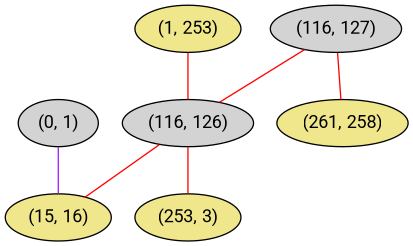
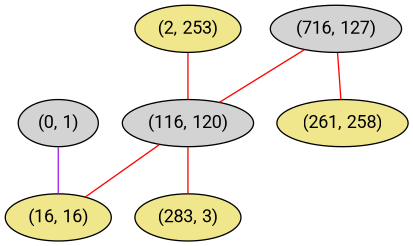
  graph {
    fontname=Roboto
    node [fillcolor=khaki fontname=Roboto style=filled]
    edge [color=red fontname=Roboto weight=1]
-   "(116, 126)" [fillcolor=lightgrey]
-   "(2, 253)" [label="(1, 253)"]
-   "(116, 127)" [fillcolor=lightgrey]
+   "(116, 126)" [fillcolor=lightgrey label="(116, 120)"]
+   "(2, 253)"
+   "(116, 127)" [fillcolor=lightgrey label="(716, 127)"]
    n4 [label="(261, 258)"]
    n5 [fillcolor=lightgrey label="(0, 1)"]
-   "(15, 16)"
-   "(253, 3)"
+   "(15, 16)" [label="(16, 16)"]
+   "(253, 3)" [label="(283, 3)"]
    "(116, 126)" -- "(15, 16)"
    "(116, 126)" -- "(253, 3)"
    "(2, 253)" -- "(116, 126)"
    "(116, 127)" -- "(116, 126)"
    "(116, 127)" -- n4
    n5 -- "(15, 16)" [color=purple weight=4]
  }
